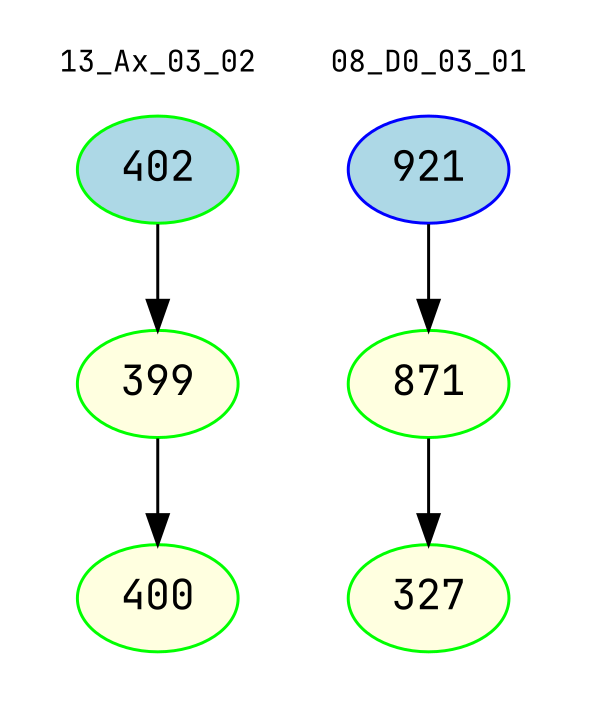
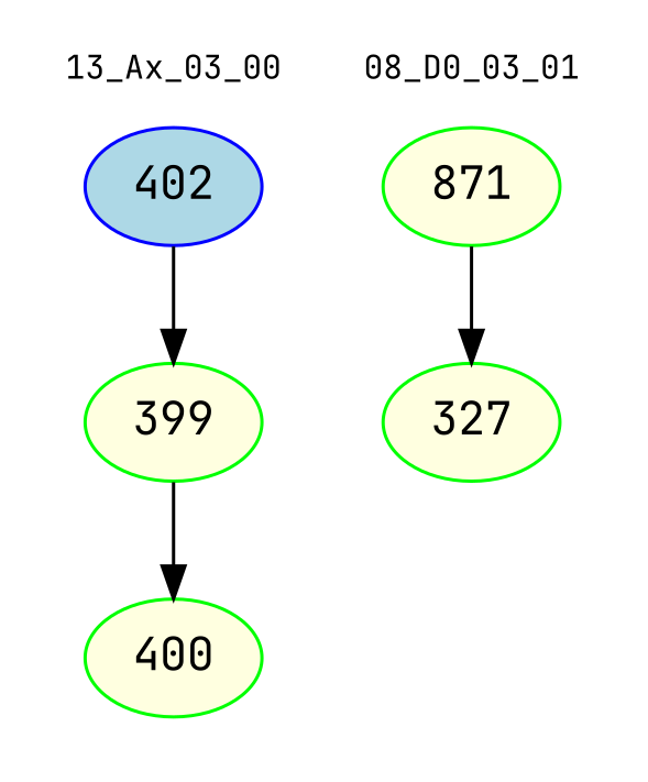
  digraph {
    fontname="JetBrains Mono"
    node [color=green fillcolor=lightyellow fontname="JetBrains Mono" style=filled]
    edge [color=black fontname="JetBrains Mono" style=solid]
-   n1 [fillcolor=lightblue label=402]
+   n1 [color=blue fillcolor=lightblue label=402]
    n2 [label=399]
    n3 [label=400]
-   n4 [color=blue fillcolor=lightblue label=921]
    n5 [label=871]
    n6 [label=327]
    subgraph cluster_1 {
      color=white
      fontsize=10
-     label="13_Ax_03_02"
+     label="13_Ax_03_00"
      n1
      n2
      n3
    }
    subgraph cluster_2 {
      color=white
      fontsize=10
      label="08_D0_03_01"
-     n4
      n5
      n6
    }
    n1 -> n2
    n2 -> n3
-   n4 -> n5
    n5 -> n6
  }
